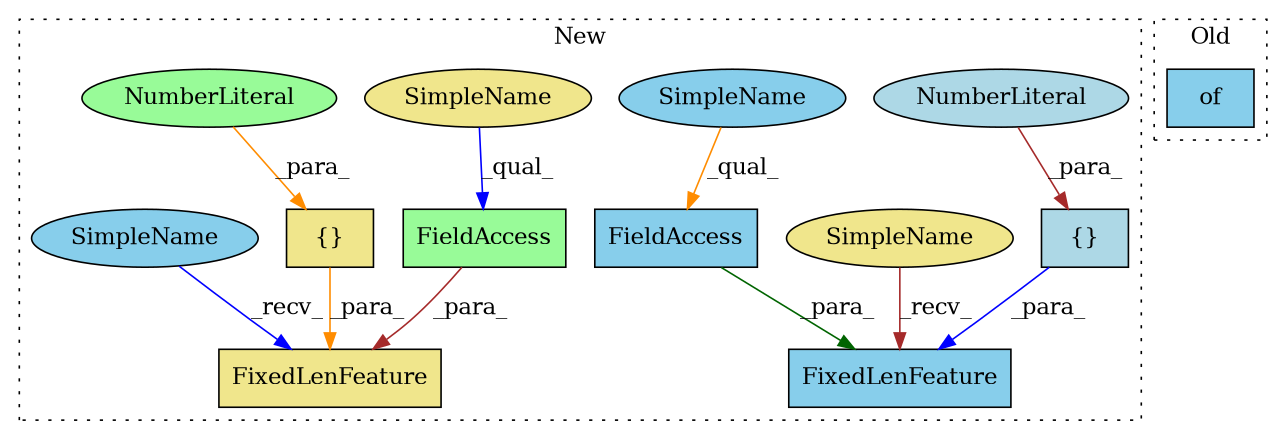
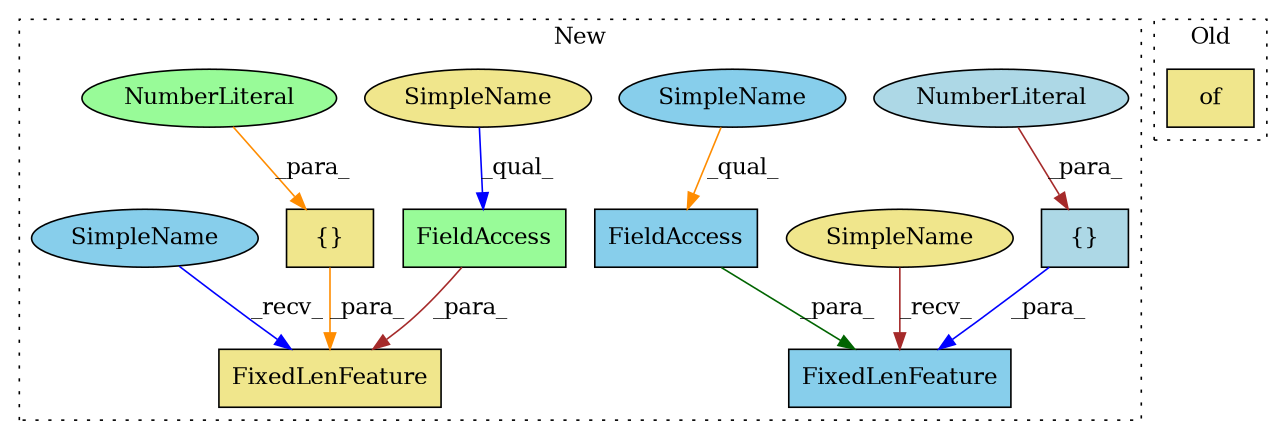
  digraph {
    node [a=42 l=10 s=7606 shape=box style=filled fillcolor=khaki]
    edge [color=blue]
    n1 [a=32 l="16,1" label=FixedLenFeature s="7575,7659" fillcolor=skyblue]
    n2 [a=4 l="1,1" label="{}" s="7649,7657" fillcolor=lightblue]
    n3 [a=34 l=3 label=NumberLiteral s=7654 shape=ellipse fillcolor=lightblue]
    n4 [a=32 l="16,1" label=FixedLenFeature s="7478,7542"]
    n5 [a=4 l="1,1" label="{}" s="7537,7541"]
    n6 [a=22 l=18 label=FieldAccess fillcolor=skyblue]
    n7 [a=22 l=18 label=FieldAccess s=7507 fillcolor=palegreen]
    n8 [a=34 l=3 label=NumberLiteral s=7538 shape=ellipse fillcolor=palegreen]
    n9 [label=SimpleName s=7564 shape=ellipse]
    n10 [label=SimpleName shape=ellipse fillcolor=skyblue]
    n11 [label=SimpleName s=7467 shape=ellipse fillcolor=skyblue]
    n12 [label=SimpleName s=7507 shape=ellipse]
-   n13 [a=32 l="3,1" label=of s="7641,7666" fillcolor=skyblue]
+   n13 [a=32 l="3,1" label=of s="7641,7666"]
    subgraph cluster_1 {
      label=New
      style=dotted
      n1
      n2
      n3
      n4
      n5
      n6
      n7
      n8
      n9
      n10
      n11
      n12
    }
    subgraph cluster_2 {
      label=Old
      style=dotted
      n13
    }
    n2 -> n1 [label=_para_]
    n3 -> n2 [label=_para_ color=brown]
    n5 -> n4 [label=_para_ color=darkorange]
    n6 -> n1 [label=_para_ color=darkgreen]
    n7 -> n4 [label=_para_ color=brown]
    n8 -> n5 [label=_para_ color=darkorange]
    n9 -> n1 [label=_recv_ color=brown]
    n10 -> n6 [label=_qual_ color=darkorange]
    n11 -> n4 [label=_recv_]
    n12 -> n7 [label=_qual_]
  }
